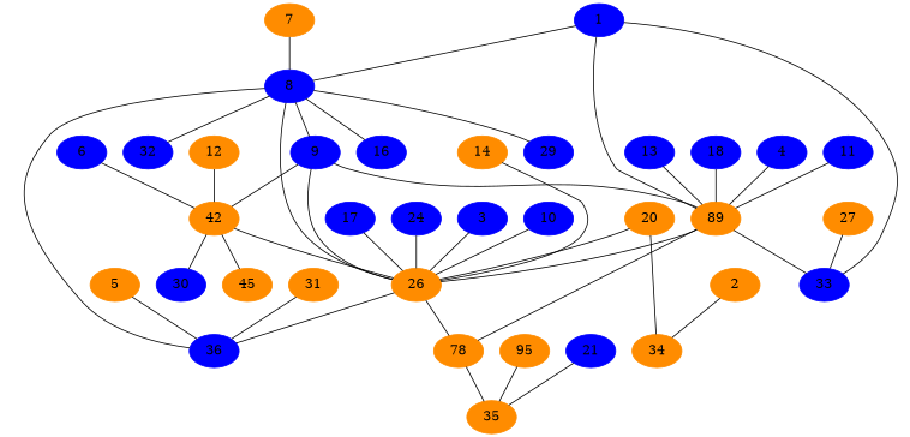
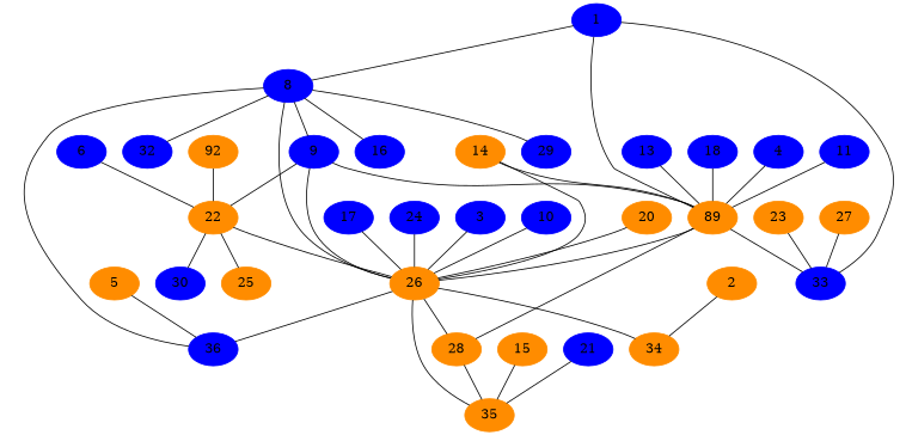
  graph {
    node [color=blue style=filled]
    edge [weight=1.0]
    1
    8
    n3 [color=darkorange label=89]
    33
    26 [color=darkorange]
    36
    9
    16
    29
    32
-   28 [color=darkorange label=78]
+   28 [color=darkorange]
    2 [color=darkorange]
    34 [color=darkorange]
    35 [color=darkorange]
    3
    4
    5 [color=darkorange]
-   22 [color=darkorange label=42]
+   22 [color=darkorange]
    6
-   25 [color=darkorange label=45]
+   25 [color=darkorange]
    30
-   7 [color=darkorange]
    10
    11
-   12 [color=darkorange]
+   12 [color=darkorange label=92]
    13
    14 [color=darkorange]
-   15 [color=darkorange label=95]
+   15 [color=darkorange]
    17
    18
    20 [color=darkorange]
    21
+   23 [color=darkorange]
    24
    27 [color=darkorange]
-   31 [color=darkorange]
    1 -- 8
    1 -- n3
    1 -- 33
    8 -- 26
    8 -- 36 [weight=2.0]
    8 -- 9
    8 -- 16
    8 -- 29
    8 -- 32
    n3 -- 33
    n3 -- 26
    n3 -- 28
    26 -- 36 [weight=2.0]
    26 -- 28
-   20 -- 34
+   26 -- 34
+   26 -- 35
    9 -- n3
    9 -- 26
    9 -- 22
    28 -- 35
    2 -- 34
    3 -- 26
    4 -- n3
    5 -- 36
    22 -- 26
    22 -- 25
    22 -- 30
    6 -- 22
-   7 -- 8
    10 -- 26
    11 -- n3
    12 -- 22
    13 -- n3
+   14 -- n3
    14 -- 26
    15 -- 35
    17 -- 26
    18 -- n3
    20 -- 26
    21 -- 35
+   23 -- 33
    24 -- 26
    27 -- 33
-   31 -- 36
  }
